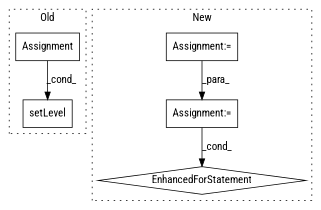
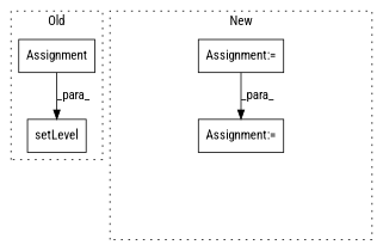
  digraph {
    fontname="Roboto Condensed"
    node [a=7 fontname="Roboto Condensed" l="61,2" s="2384,2459" shape=box]
    edge [fontname="Roboto Condensed"]
    n1 [a=32 l="9,1" label=setLevel s="1395,1416"]
    n2 [a=22 l=12 label=Assignment s=1404]
-   n3 [a=70 label=EnhancedForStatement shape=diamond]
    n4 [l=1 label="Assignment:=" s=2333]
    n5 [label="Assignment:="]
    subgraph cluster_1 {
      label=Old
      style=dotted
      n1
      n2
    }
    subgraph cluster_2 {
      label=New
      style=dotted
-     n3
      n4
      n5
    }
-   n2 -> n1 [label=_cond_]
+   n2 -> n1 [label=_para_]
    n4 -> n5 [label=_para_]
-   n5 -> n3 [label=_cond_]
  }
